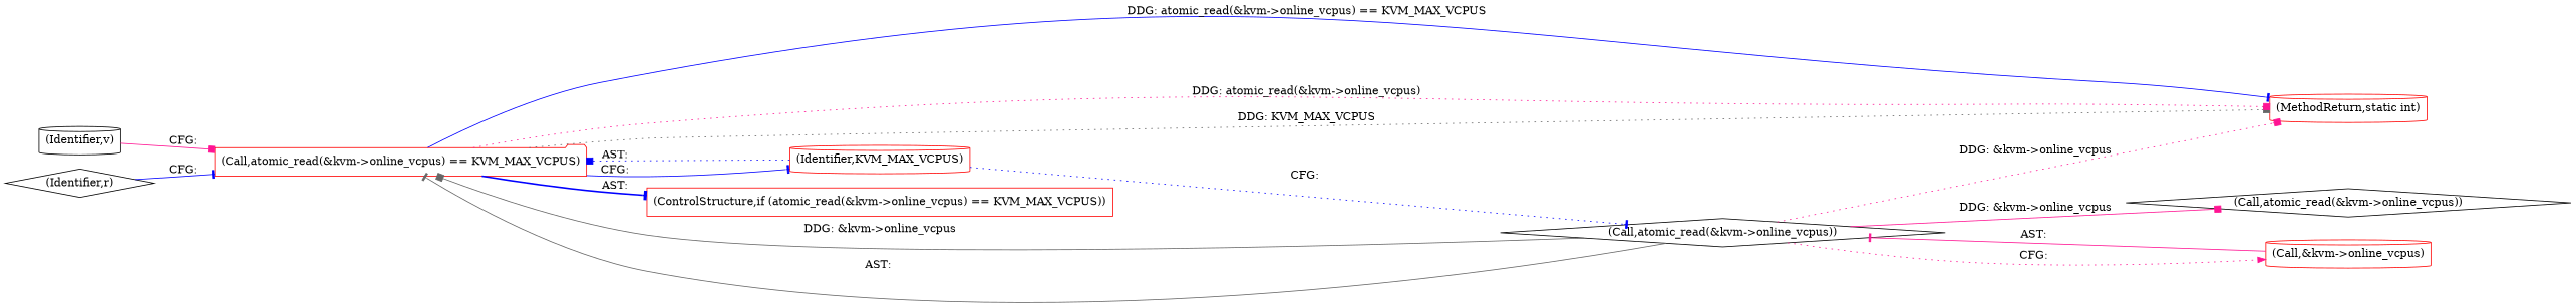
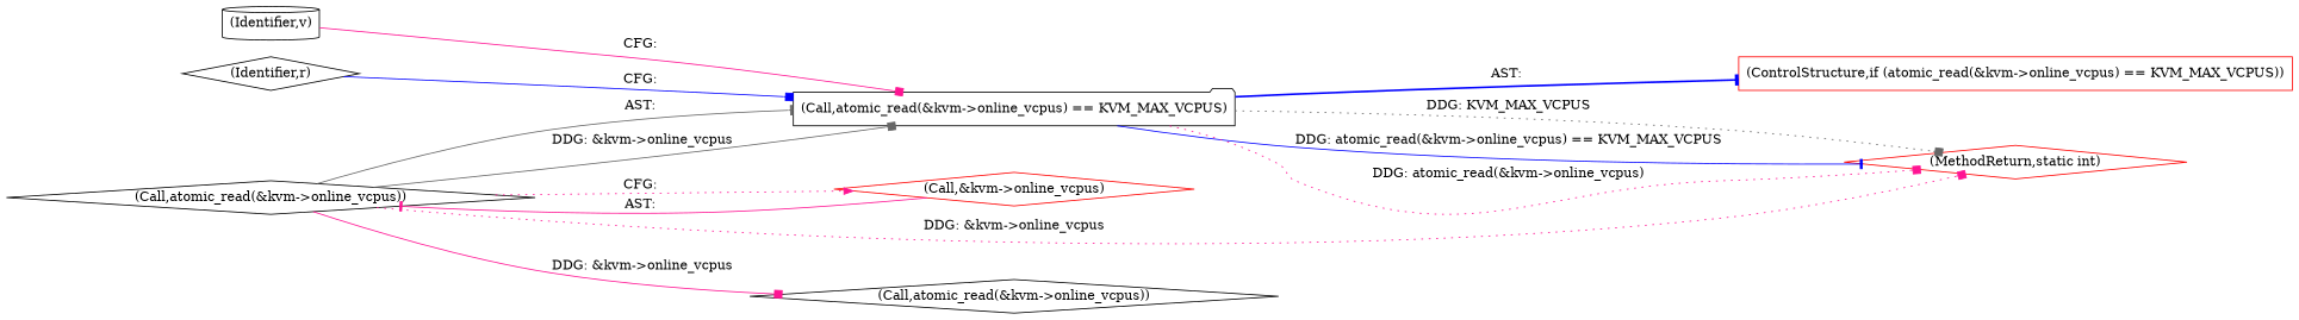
  digraph {
    rankdir=LR
    node [color=black shape=diamond]
    edge [arrowhead=tee color=blue style=solid]
-   n1 [color=red label="(Call,atomic_read(&kvm->online_vcpus) == KVM_MAX_VCPUS)" shape=folder]
-   n2 [color=red label="(Identifier,KVM_MAX_VCPUS)" shape=cylinder]
-   n3 [color=red label="(MethodReturn,static int)" shape=cylinder]
+   n1 [label="(Call,atomic_read(&kvm->online_vcpus) == KVM_MAX_VCPUS)" shape=folder]
+   n3 [color=red label="(MethodReturn,static int)"]
    n4 [color=red label="(ControlStructure,if (atomic_read(&kvm->online_vcpus) == KVM_MAX_VCPUS))" shape=box]
    n5 [label="(Call,atomic_read(&kvm->online_vcpus))"]
    n6 [label="(Call,atomic_read(&kvm->online_vcpus))"]
-   n7 [color=red label="(Call,&kvm->online_vcpus)" shape=cylinder]
+   n7 [color=red label="(Call,&kvm->online_vcpus)"]
    n8 [label="(Identifier,v)" shape=cylinder]
    n9 [label="(Identifier,r)"]
-   n1 -> n2 [label="CFG: "]
    n1 -> n3 [arrowhead=box color=gray40 label="DDG: KVM_MAX_VCPUS" style=dotted]
    n1 -> n3 [label="DDG: atomic_read(&kvm->online_vcpus) == KVM_MAX_VCPUS"]
    n1 -> n3 [arrowhead=box color=deeppink label="DDG: atomic_read(&kvm->online_vcpus)" style=dotted]
    n1 -> n4 [label="AST: " style=bold]
-   n2 -> n1 [arrowhead=box label="AST: " style=dotted]
-   n2 -> n5 [label="CFG: " style=dotted]
    n5 -> n1 [color=gray40 label="AST: "]
    n5 -> n1 [arrowhead=box color=gray40 label="DDG: &kvm->online_vcpus"]
    n5 -> n3 [arrowhead=box color=deeppink label="DDG: &kvm->online_vcpus" style=dotted]
    n5 -> n6 [arrowhead=box color=deeppink label="DDG: &kvm->online_vcpus"]
    n5 -> n7 [arrowhead=normal color=deeppink label="CFG: " style=dotted]
    n7 -> n5 [color=deeppink label="AST: "]
    n8 -> n1 [arrowhead=box color=deeppink label="CFG: "]
-   n9 -> n1 [label="CFG: "]
+   n9 -> n1 [arrowhead=box label="CFG: "]
  }
